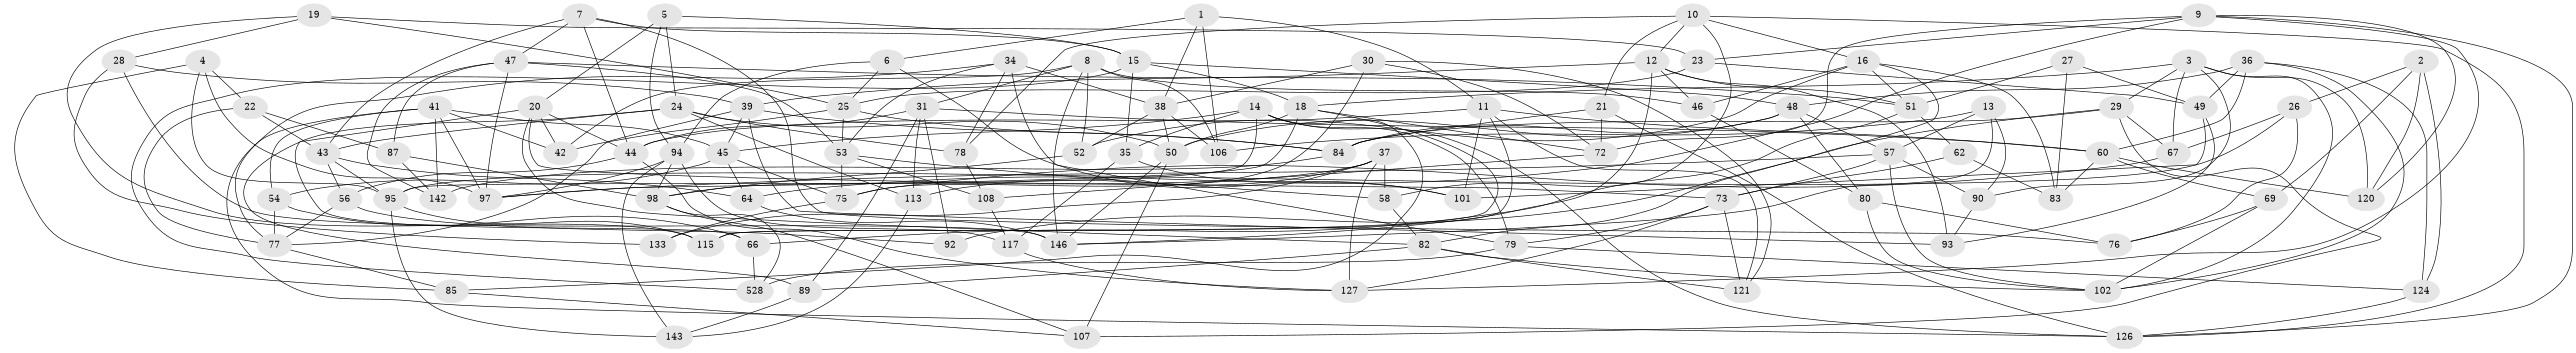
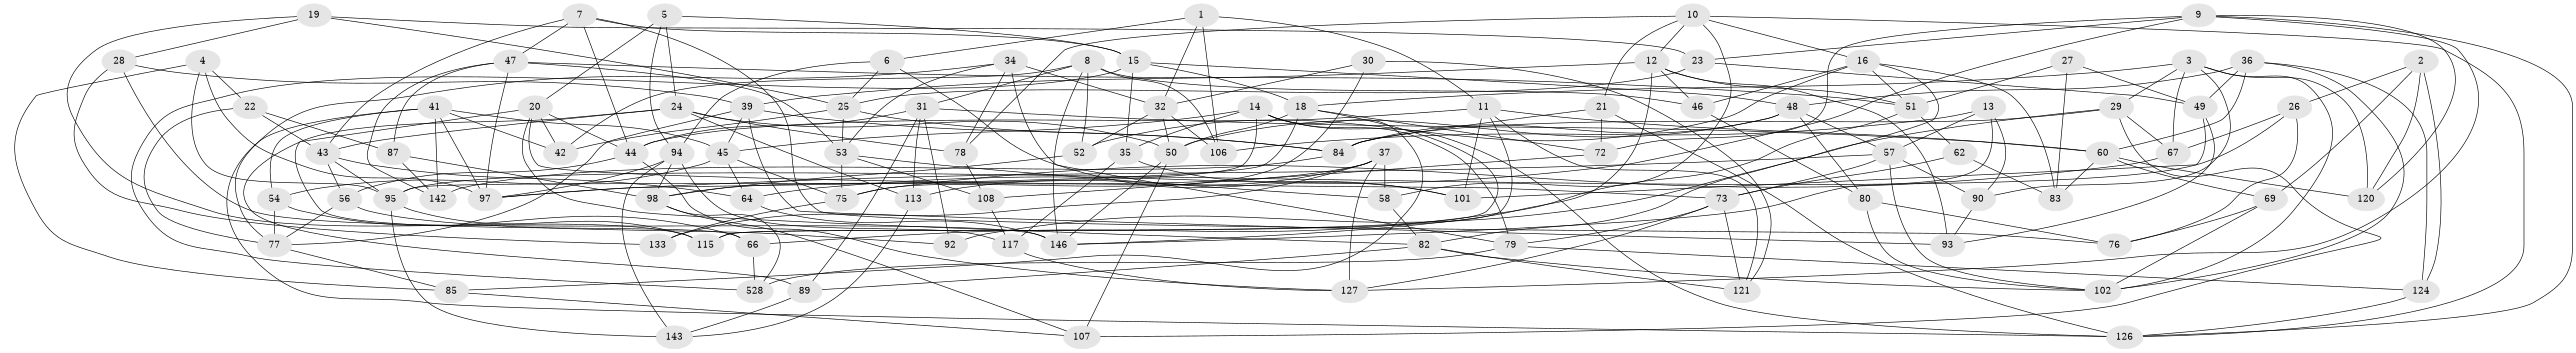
  graph {
    node [color=gray90 style=filled]
    1
    6
    11 [super="+17"]
-   38 [super="+40"]
+   38 [super="+40" label=32]
    106
    94 [super="+122"]
    25 [super="+104"]
    101
    44 [super="+119"]
    60 [super="+71"]
    115
    121
    52
    50 [super="+59"]
    2
    26
    69
    120
    124
    67
    n21 [label=95 super="+140"]
    76
    102 [super="+141"]
    126 [super="+132"]
    3 [super="+131"]
    18 [super="+61"]
    29 [super="+65"]
    90
    97 [super="+138"]
    72 [super="+74"]
    84 [super="+145"]
    92
    107
    75 [super="+88"]
    93
    4
    22
    85
    43 [super="+86"]
    77 [super="+110"]
    87
    143
    15 [super="+109"]
    35
    48 [super="+139"]
    n46 [label=528]
    5
    20 [super="+32"]
    24 [super="+33"]
    42
    82 [super="+114"]
    66
    73 [super="+137"]
    78
    89
    113
    117
    98 [super="+99"]
    53 [super="+144"]
    7 [super="+118"]
    47 [super="+130"]
    64
    56
    127 [super="+136"]
    51 [super="+116"]
    142
    108
    8 [super="+112"]
    31 [super="+134"]
    46
    146 [super="+147"]
    n72 [label=80]
    9 [super="+63"]
    23
    49 [super="+129"]
    10 [super="+80"]
    12 [super="+68"]
    16 [super="+125"]
    21
    58
    39 [super="+103"]
    83 [super="+95"]
    45 [super="+105"]
    62
    57 [super="+111"]
    13
    14 [super="+96"]
    79 [super="+123"]
    54
    19
    28
    133
    27
    30
    34 [super="+100"]
    36 [super="+81"]
    37 [super="+55"]
    41 [super="+135"]
    1 -- 6
    1 -- 11
    1 -- 38
    1 -- 106
    6 -- 94
    6 -- 25
    6 -- 101
    11 -- 101
    11 -- 44
    11 -- 60
    11 -- 115
    11 -- 121
    38 -- 106
    38 -- 52
    38 -- 50
    94 -- 97
    94 -- 143
    94 -- 117
    94 -- 98
    25 -- 84
    25 -- 42
    25 -- 53
    44 -- 56
    44 -- 127
    60 -- 69
    60 -- 120
    60 -- 83
    52 -- 98
    50 -- 107
    50 -- 146
    2 -- 26
    2 -- 69
    2 -- 120
    2 -- 124
    26 -- 67
    26 -- n21
    26 -- 76
    69 -- 76
    69 -- 102
    124 -- 126
    67 -- 75
    n21 -- 115
    n21 -- 143
    3 -- 120
    3 -- 67
    3 -- 102
    3 -- 18
    3 -- 29
    3 -- 90
    18 -- 115
    18 -- 50
    18 -- 97
    18 -- 72
    29 -- 67
    29 -- 84
    29 -- 92 [weight=2]
    29 -- 107
    90 -- 93
    72 -- 108
    84 -- 142
    75 -- 133 [weight=2]
    4 -- n21
    4 -- 97
    4 -- 22
    4 -- 85
    22 -- 43
    22 -- 77
    22 -- 87
    85 -- 107
    43 -- n21
    43 -- 64
    43 -- 56
    77 -- 85
    87 -- 98
    87 -- 142
    15 -- 18
    15 -- 35
    15 -- 48
    15 -- n46
    35 -- 101
    35 -- 117
    48 -- 50
    48 -- 84
    48 -- n72
    48 -- 57
    5 -- 94
    5 -- 15
    5 -- 20
    5 -- 24
    20 -- 44
    20 -- 42
    20 -- 82
    20 -- 66
    20 -- 73
    24 -- 50
    24 -- 43
    24 -- 78
    24 -- 89
    24 -- 113
    82 -- 121
    82 -- 102
    82 -- 89
    66 -- n46
    73 -- 121
    73 -- 127
    73 -- 79
    78 -- 108
    89 -- 143
    113 -- 143
    117 -- 127
    98 -- 107
    98 -- n46
    53 -- 75
    53 -- 108
    53 -- 58
    7 -- 44
    7 -- 76
    7 -- 43
    7 -- 15
    7 -- 47
    47 -- 97
    47 -- 87
    47 -- 53
    47 -- 51
    47 -- 142
    64 -- 146
    56 -- 92
    56 -- 77
    51 -- 66
    51 -- 62
    108 -- 117
    8 -- 106
    8 -- 52
    8 -- 42
    8 -- 31
    8 -- 46
    8 -- 146
    31 -- 44
    31 -- 60
    31 -- 92
    31 -- 89
    31 -- 113
    46 -- n72
    n72 -- 76
    n72 -- 102
    9 -- 120
    9 -- 126
    9 -- 72
    9 -- 64
    9 -- 127
    9 -- 23
    23 -- 25
    23 -- 49
    49 -- 101
    49 -- 93
    10 -- 126
    10 -- 78
    10 -- 12
    10 -- 16
    10 -- 21
    10 -- 58
    12 -- 93
    12 -- 51
    12 -- 46
    12 -- 146
    12 -- 39
    16 -- 52
    16 -- 82
    16 -- 51
    16 -- 46
    16 -- 83
    21 -- 126
    21 -- 72
    21 -- 84
    58 -- 82
    39 -- 84
    39 -- 93
    39 -- 77
    39 -- 45
    45 -- 75
    45 -- 64
    45 -- 54
    62 -- 73
    62 -- 83 [weight=2]
    57 -- 102
    57 -- 90
    57 -- 97
    57 -- 73
    13 -- 106
    13 -- 90
    13 -- 146
    13 -- 57
    14 -- n21
    14 -- 126
    14 -- 85
    14 -- 35
    14 -- 45
    14 -- 79
    79 -- 124
    79 -- n46
    54 -- 77
    54 -- 66
    19 -- 25
    19 -- 115
    19 -- 23
    19 -- 28
    28 -- 146
    28 -- 39
    28 -- 133
    27 -- 51
    27 -- 49
    27 -- 83 [weight=2]
    30 -- 38
    30 -- 121
-   30 -- 72
    30 -- 75
    34 -- 38
    34 -- 77
    34 -- 78
    34 -- 53
    34 -- 79 [weight=2]
    36 -- 60
    36 -- 124
    36 -- 102
    36 -- 48
    36 -- 49 [weight=2]
    37 -- 113
    37 -- 98
    37 -- 127 [weight=2]
    37 -- 58
    37 -- 133
    41 -- 126
    41 -- 97
    41 -- 42
    41 -- 142
    41 -- 45
    41 -- 54
  }
